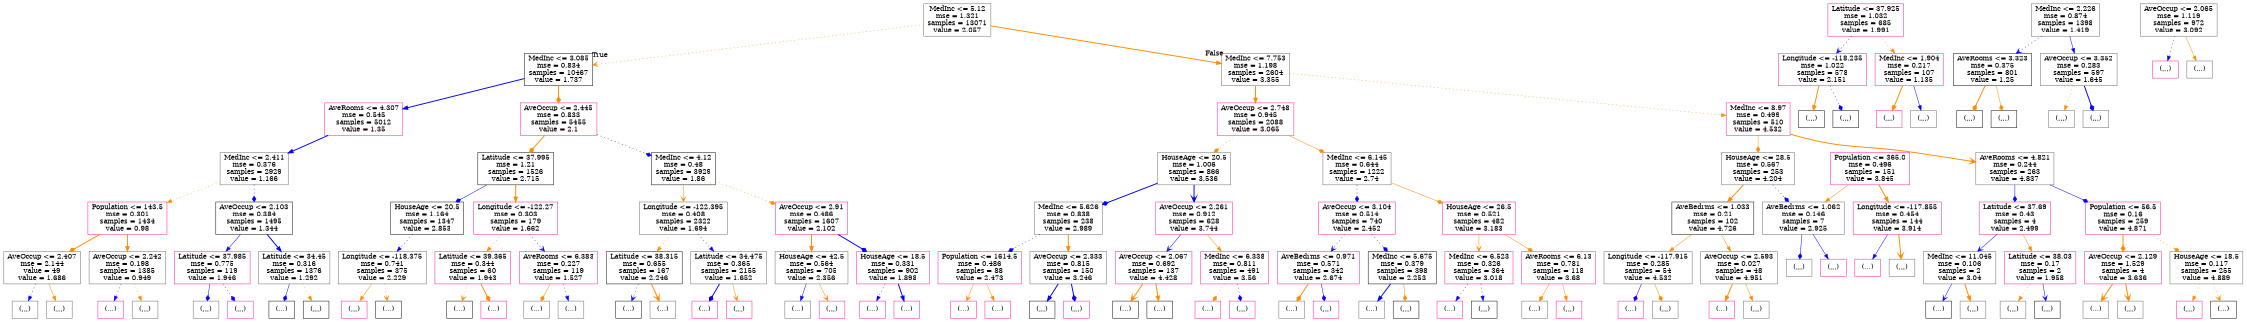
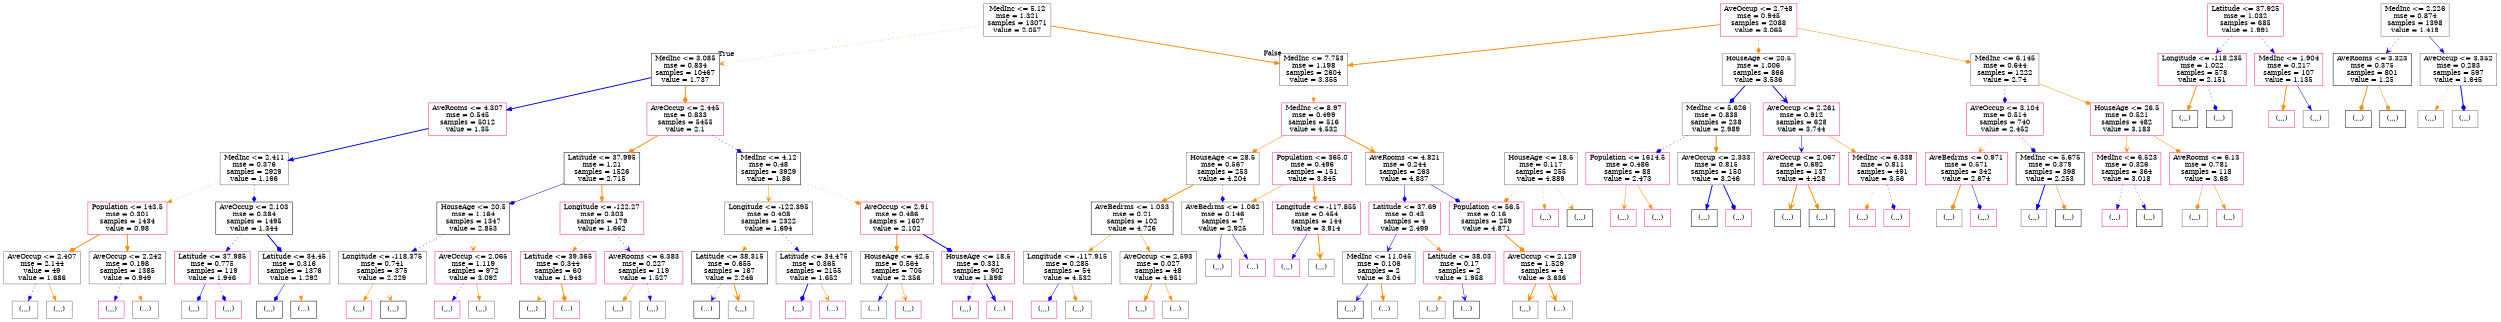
  digraph {
    node [color=deeppink shape=box]
    edge [arrowhead=normal color=darkorange style=solid]
    n1 [color=gray40 label="MedInc <= 5.12\nmse = 1.321\nsamples = 13071\nvalue = 2.057"]
    n2 [color=black label="MedInc <= 3.085\nmse = 0.834\nsamples = 10467\nvalue = 1.737"]
    n3 [color=gray40 label="MedInc <= 7.753\nmse = 1.198\nsamples = 2604\nvalue = 3.355"]
    n4 [label="AveRooms <= 4.307\nmse = 0.545\nsamples = 5012\nvalue = 1.35"]
    n5 [label="AveOccup <= 2.445\nmse = 0.833\nsamples = 5455\nvalue = 2.1"]
    n6 [label="AveOccup <= 2.748\nmse = 0.945\nsamples = 2088\nvalue = 3.065"]
-   n7 [label="MedInc <= 8.97\nmse = 0.499\nsamples = 510\nvalue = 4.532"]
+   n7 [label="MedInc <= 8.97\nmse = 0.499\nsamples = 516\nvalue = 4.532"]
    n8 [color=gray40 label="MedInc <= 2.411\nmse = 0.376\nsamples = 2929\nvalue = 1.166"]
    n9 [color=black label="Latitude <= 37.995\nmse = 1.21\nsamples = 1526\nvalue = 2.715"]
    n10 [color=black label="MedInc <= 4.12\nmse = 0.48\nsamples = 3929\nvalue = 1.86"]
    n11 [label="Population <= 143.5\nmse = 0.301\nsamples = 1434\nvalue = 0.98"]
    n12 [color=black label="AveOccup <= 2.103\nmse = 0.384\nsamples = 1495\nvalue = 1.344"]
    n13 [label="Latitude <= 37.925\nmse = 1.032\nsamples = 685\nvalue = 1.991"]
    n14 [label="Longitude <= -118.235\nmse = 1.022\nsamples = 578\nvalue = 2.151"]
    n15 [label="MedInc <= 1.904\nmse = 0.217\nsamples = 107\nvalue = 1.135"]
    n16 [color=gray40 label="MedInc <= 2.226\nmse = 0.874\nsamples = 1398\nvalue = 1.419"]
    n17 [color=black label="AveRooms <= 3.323\nmse = 0.375\nsamples = 801\nvalue = 1.25"]
    n18 [color=gray40 label="AveOccup <= 3.352\nmse = 0.283\nsamples = 597\nvalue = 1.645"]
    n19 [color=black label="(...)"]
    n20 [color=black label="(...)"]
    n21 [label="(...)"]
    n22 [color=gray40 label="(...)"]
    n23 [color=black label="(...)"]
    n24 [color=black label="(...)"]
    n25 [color=gray40 label="(...)"]
    n26 [color=gray40 label="(...)"]
    n27 [color=gray40 label="AveOccup <= 2.407\nmse = 2.144\nvalue = 49\nvalue = 1.686"]
    n28 [color=gray40 label="AveOccup <= 2.242\nmse = 0.198\nsamples = 1385\nvalue = 0.949"]
    n29 [label="Latitude <= 37.985\nmse = 0.775\nsamples = 119\nvalue = 1.946"]
    n30 [color=gray40 label="Latitude <= 34.45\nmse = 0.316\nsamples = 1376\nvalue = 1.292"]
    n31 [color=gray40 label="(...)"]
    n32 [color=gray40 label="(...)"]
    n33 [label="(...)"]
    n34 [color=gray40 label="(...)"]
    n35 [color=gray40 label="(...)"]
    n36 [label="(...)"]
    n37 [color=black label="(...)"]
    n38 [color=black label="(...)"]
    n39 [color=black label="HouseAge <= 20.5\nmse = 1.164\nsamples = 1347\nvalue = 2.853"]
    n40 [label="Longitude <= -122.27\nmse = 0.303\nsamples = 179\nvalue = 1.662"]
    n41 [color=gray40 label="Longitude <= -122.395\nmse = 0.408\nsamples = 2322\nvalue = 1.694"]
    n42 [label="AveOccup <= 2.91\nmse = 0.486\nsamples = 1607\nvalue = 2.102"]
    n43 [color=gray40 label="Longitude <= -118.375\nmse = 0.741\nsamples = 375\nvalue = 2.229"]
-   n44 [color=gray40 label="AveOccup <= 2.065\nmse = 1.119\nsamples = 972\nvalue = 3.092"]
+   n44 [label="AveOccup <= 2.065\nmse = 1.119\nsamples = 972\nvalue = 3.092"]
    n45 [label="Latitude <= 39.365\nmse = 0.344\nsamples = 60\nvalue = 1.943"]
    n46 [label="AveRooms <= 6.383\nmse = 0.227\nsamples = 119\nvalue = 1.527"]
    n47 [label="(...)"]
    n48 [color=black label="(...)"]
    n49 [label="(...)"]
    n50 [color=gray40 label="(...)"]
    n51 [color=black label="(...)"]
    n52 [label="(...)"]
    n53 [color=gray40 label="(...)"]
    n54 [color=gray40 label="(...)"]
    n55 [color=black label="Latitude <= 38.315\nmse = 0.655\nsamples = 167\nvalue = 2.246"]
    n56 [color=gray40 label="Latitude <= 34.475\nmse = 0.365\nsamples = 2155\nvalue = 1.652"]
    n57 [color=gray40 label="HouseAge <= 42.5\nmse = 0.564\nsamples = 705\nvalue = 2.356"]
    n58 [label="HouseAge <= 18.5\nmse = 0.331\nsamples = 902\nvalue = 1.898"]
    n59 [color=black label="(...)"]
    n60 [color=gray40 label="(...)"]
    n61 [label="(...)"]
    n62 [label="(...)"]
    n63 [color=gray40 label="(...)"]
    n64 [label="(...)"]
    n65 [label="(...)"]
    n66 [label="(...)"]
    n67 [color=gray40 label="HouseAge <= 20.5\nmse = 1.006\nsamples = 866\nvalue = 3.536"]
    n68 [color=gray40 label="MedInc <= 6.145\nmse = 0.644\nsamples = 1222\nvalue = 2.74"]
    n69 [color=gray40 label="HouseAge <= 28.5\nmse = 0.567\nsamples = 253\nvalue = 4.204"]
    n70 [color=gray40 label="AveRooms <= 4.821\nmse = 0.244\nsamples = 263\nvalue = 4.837"]
    n71 [color=gray40 label="MedInc <= 5.626\nmse = 0.838\nsamples = 238\nvalue = 2.989"]
    n72 [label="AveOccup <= 2.261\nmse = 0.912\nsamples = 628\nvalue = 3.744"]
    n73 [label="AveOccup <= 3.104\nmse = 0.514\nsamples = 740\nvalue = 2.452"]
    n74 [label="HouseAge <= 26.5\nmse = 0.521\nsamples = 482\nvalue = 3.183"]
    n75 [label="Population <= 1614.5\nmse = 0.486\nsamples = 88\nvalue = 2.473"]
    n76 [color=gray40 label="AveOccup <= 2.333\nmse = 0.815\nsamples = 150\nvalue = 3.246"]
    n77 [label="AveOccup <= 2.067\nmse = 0.692\nsamples = 137\nvalue = 4.428"]
    n78 [label="MedInc <= 6.338\nmse = 0.811\nsamples = 491\nvalue = 3.56"]
    n79 [label="(...)"]
    n80 [label="(...)"]
    n81 [color=black label="(...)"]
    n82 [label="(...)"]
    n83 [color=black label="(...)"]
    n84 [color=black label="(...)"]
    n85 [label="(...)"]
    n86 [label="(...)"]
    n87 [label="AveBedrms <= 0.971\nmse = 0.571\nsamples = 342\nvalue = 2.674"]
    n88 [color=black label="MedInc <= 5.675\nmse = 0.379\nsamples = 398\nvalue = 2.253"]
    n89 [label="MedInc <= 6.523\nmse = 0.326\nsamples = 364\nvalue = 3.018"]
    n90 [label="AveRooms <= 6.13\nmse = 0.781\nsamples = 118\nvalue = 3.68"]
    n91 [color=gray40 label="(...)"]
    n92 [label="(...)"]
    n93 [color=gray40 label="(...)"]
    n94 [color=black label="(...)"]
    n95 [label="(...)"]
    n96 [color=black label="(...)"]
    n97 [color=gray40 label="(...)"]
    n98 [label="(...)"]
    n99 [color=black label="AveBedrms <= 1.033\nmse = 0.21\nsamples = 102\nvalue = 4.726"]
    n100 [color=gray40 label="AveBedrms <= 1.062\nmse = 0.146\nsamples = 7\nvalue = 2.925"]
    n101 [label="Latitude <= 37.69\nmse = 0.43\nsamples = 4\nvalue = 2.499"]
    n102 [label="Population <= 56.5\nmse = 0.16\nsamples = 259\nvalue = 4.871"]
    n103 [label="Population <= 365.0\nmse = 0.496\nsamples = 151\nvalue = 3.845"]
    n104 [label="Longitude <= -117.855\nmse = 0.454\nsamples = 144\nvalue = 3.914"]
    n105 [color=gray40 label="Longitude <= -117.915\nmse = 0.285\nsamples = 54\nvalue = 4.532"]
    n106 [color=gray40 label="AveOccup <= 2.593\nmse = 0.027\nsamples = 48\nvalue = 4.951"]
    n107 [color=gray40 label="(...)"]
    n108 [label="(...)"]
    n109 [label="(...)"]
    n110 [color=gray40 label="(...)"]
    n111 [label="(...)"]
    n112 [color=gray40 label="(...)"]
    n113 [label="(...)"]
    n114 [color=gray40 label="(...)"]
    n115 [color=gray40 label="MedInc <= 11.045\nmse = 0.106\nsamples = 2\nvalue = 3.04"]
    n116 [label="Latitude <= 38.03\nmse = 0.17\nsamples = 2\nvalue = 1.958"]
    n117 [label="AveOccup <= 2.129\nmse = 1.529\nsamples = 4\nvalue = 3.636"]
    n118 [color=gray40 label="HouseAge <= 18.5\nmse = 0.117\nsamples = 255\nvalue = 4.889"]
    n119 [color=black label="(...)"]
    n120 [color=gray40 label="(...)"]
    n121 [color=gray40 label="(...)"]
    n122 [color=black label="(...)"]
    n123 [color=gray40 label="(...)"]
    n124 [color=gray40 label="(...)"]
    n125 [label="(...)"]
    n126 [color=black label="(...)"]
    n1 -> n2 [arrowhead=vee headlabel=True labelangle=45 labeldistance=2.5 style=dotted]
    n1 -> n3 [headlabel=False labelangle=-45 labeldistance=2.5 style=bold]
    n2 -> n4 [color=blue style=bold]
    n2 -> n5 [arrowhead=diamond style=bold]
-   n3 -> n6 [style=bold]
+   n6 -> n3 [style=bold]
    n3 -> n7 [style=dotted]
    n4 -> n8 [color=blue style=bold]
    n5 -> n9 [arrowhead=diamond style=bold]
    n5 -> n10 [arrowhead=diamond color=blue style=dotted]
    n6 -> n67 [arrowhead=diamond style=dotted]
    n6 -> n68 [arrowhead=diamond]
    n7 -> n69 [arrowhead=diamond]
    n7 -> n70 [arrowhead=vee style=bold]
    n8 -> n11 [style=dotted]
    n8 -> n12 [arrowhead=diamond color=blue style=dotted]
    n9 -> n39 [arrowhead=diamond color=blue]
    n9 -> n40 [style=bold]
    n10 -> n41 [arrowhead=vee]
    n10 -> n42 [arrowhead=diamond style=dotted]
    n11 -> n27 [arrowhead=diamond style=bold]
    n11 -> n28 [style=bold]
-   n12 -> n29 [color=blue]
-   n12 -> n30 [color=blue style=bold]
+   n12 -> n29 [color=blue style=dotted]
+   n12 -> n30 [arrowhead=diamond color=blue style=bold]
    n13 -> n14 [arrowhead=vee color=blue style=dotted]
-   n13 -> n15 [style=dotted]
+   n13 -> n15 [color=blue style=dotted]
    n14 -> n19 [style=bold]
    n14 -> n20 [arrowhead=diamond color=blue style=dotted]
    n15 -> n21 [style=bold]
    n15 -> n22 [color=blue]
    n16 -> n17 [arrowhead=vee color=blue style=dotted]
    n16 -> n18 [color=blue]
    n17 -> n23 [arrowhead=diamond style=bold]
    n17 -> n24 [arrowhead=diamond]
    n18 -> n25 [style=dotted]
    n18 -> n26 [arrowhead=diamond color=blue style=bold]
    n27 -> n31 [color=blue style=dotted]
    n27 -> n32
    n28 -> n33 [color=blue style=dotted]
    n28 -> n34 [style=dotted]
    n29 -> n35 [arrowhead=diamond color=blue]
    n29 -> n36 [arrowhead=diamond color=blue style=dotted]
    n30 -> n37 [arrowhead=diamond color=blue]
    n30 -> n38 [style=dotted]
    n39 -> n43 [color=blue style=dotted]
+   n39 -> n44 [arrowhead=vee style=dotted]
    n40 -> n45 [style=dotted]
    n40 -> n46 [arrowhead=vee color=blue style=dotted]
    n41 -> n55 [style=dotted]
    n41 -> n56 [color=blue style=dotted]
    n42 -> n57 [style=bold]
    n42 -> n58 [arrowhead=diamond color=blue style=bold]
    n43 -> n47
    n43 -> n48 [arrowhead=vee style=dotted]
    n44 -> n49 [color=blue style=dotted]
    n44 -> n50
    n45 -> n51 [arrowhead=vee style=dotted]
    n45 -> n52 [arrowhead=diamond style=bold]
    n46 -> n53 [arrowhead=diamond]
    n46 -> n54 [color=blue style=dotted]
    n55 -> n59 [arrowhead=vee color=blue style=dotted]
    n55 -> n60 [arrowhead=vee style=bold]
    n56 -> n61 [arrowhead=diamond color=blue style=bold]
    n56 -> n62 [arrowhead=vee]
    n57 -> n63 [color=blue]
    n57 -> n64 [arrowhead=vee]
    n58 -> n65 [color=blue style=dotted]
    n58 -> n66 [color=blue style=bold]
    n67 -> n71 [arrowhead=diamond color=blue style=bold]
    n67 -> n72 [arrowhead=vee color=blue style=bold]
    n68 -> n73 [arrowhead=diamond color=blue style=dotted]
    n68 -> n74 [arrowhead=diamond]
    n69 -> n99 [style=bold]
    n69 -> n100 [arrowhead=diamond color=blue style=dotted]
    n70 -> n101 [arrowhead=diamond color=blue]
    n70 -> n102 [arrowhead=diamond color=blue]
    n71 -> n75 [arrowhead=diamond color=blue style=dotted]
    n71 -> n76 [style=bold]
    n72 -> n77 [arrowhead=vee color=blue]
    n72 -> n78
-   n73 -> n87 [arrowhead=vee color=blue style=dotted]
+   n73 -> n87 [arrowhead=vee style=dotted]
    n73 -> n88 [arrowhead=diamond color=blue style=dotted]
    n74 -> n89 [arrowhead=vee]
    n74 -> n90 [arrowhead=diamond]
    n75 -> n79 [arrowhead=vee]
    n75 -> n80
    n76 -> n81 [color=blue style=bold]
    n76 -> n82 [arrowhead=diamond color=blue style=bold]
    n77 -> n83 [arrowhead=vee style=bold]
    n77 -> n84 [style=bold]
    n78 -> n85 [arrowhead=diamond style=dotted]
    n78 -> n86 [arrowhead=diamond color=blue style=dotted]
    n87 -> n91 [arrowhead=diamond style=bold]
    n87 -> n92 [arrowhead=diamond color=blue]
    n88 -> n93 [color=blue style=bold]
    n88 -> n94 [arrowhead=diamond]
    n89 -> n95 [color=blue style=dotted]
    n89 -> n96 [color=blue style=dotted]
    n90 -> n97 [arrowhead=diamond]
    n90 -> n98
    n99 -> n105
    n99 -> n106
    n100 -> n107 [arrowhead=diamond color=blue]
    n100 -> n108 [color=blue]
    n101 -> n115 [arrowhead=vee color=blue]
    n101 -> n116
    n102 -> n117 [arrowhead=diamond style=bold]
-   n102 -> n118 [arrowhead=diamond style=dotted]
+   n118 -> n102 [arrowhead=diamond style=dotted]
    n103 -> n100
    n103 -> n104 [style=bold]
    n104 -> n109 [color=blue]
    n104 -> n110 [arrowhead=vee style=bold]
    n105 -> n111 [arrowhead=diamond color=blue]
    n105 -> n112 [arrowhead=diamond]
    n106 -> n113 [style=bold]
    n106 -> n114
    n115 -> n119 [arrowhead=vee color=blue]
    n115 -> n120 [style=bold]
    n116 -> n121 [style=dotted]
    n116 -> n122 [arrowhead=vee color=blue]
    n117 -> n123 [arrowhead=vee style=bold]
    n117 -> n124 [arrowhead=vee style=bold]
    n118 -> n125 [style=dotted]
    n118 -> n126 [arrowhead=vee style=dotted]
  }
